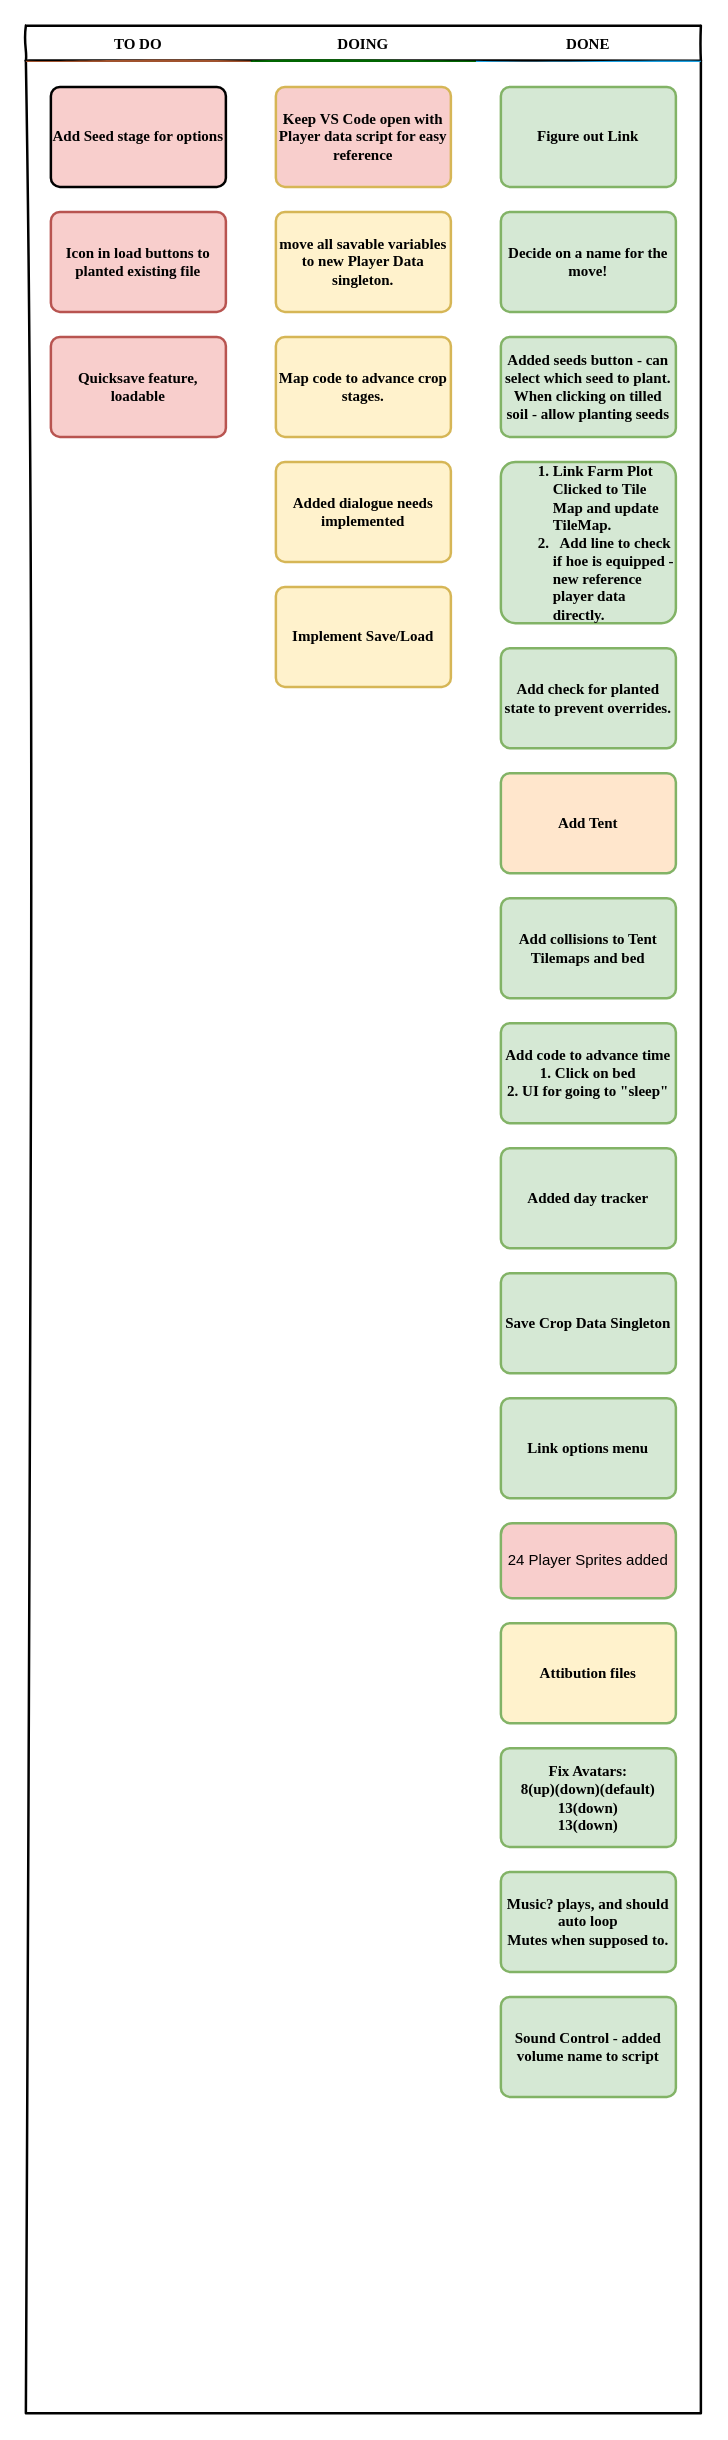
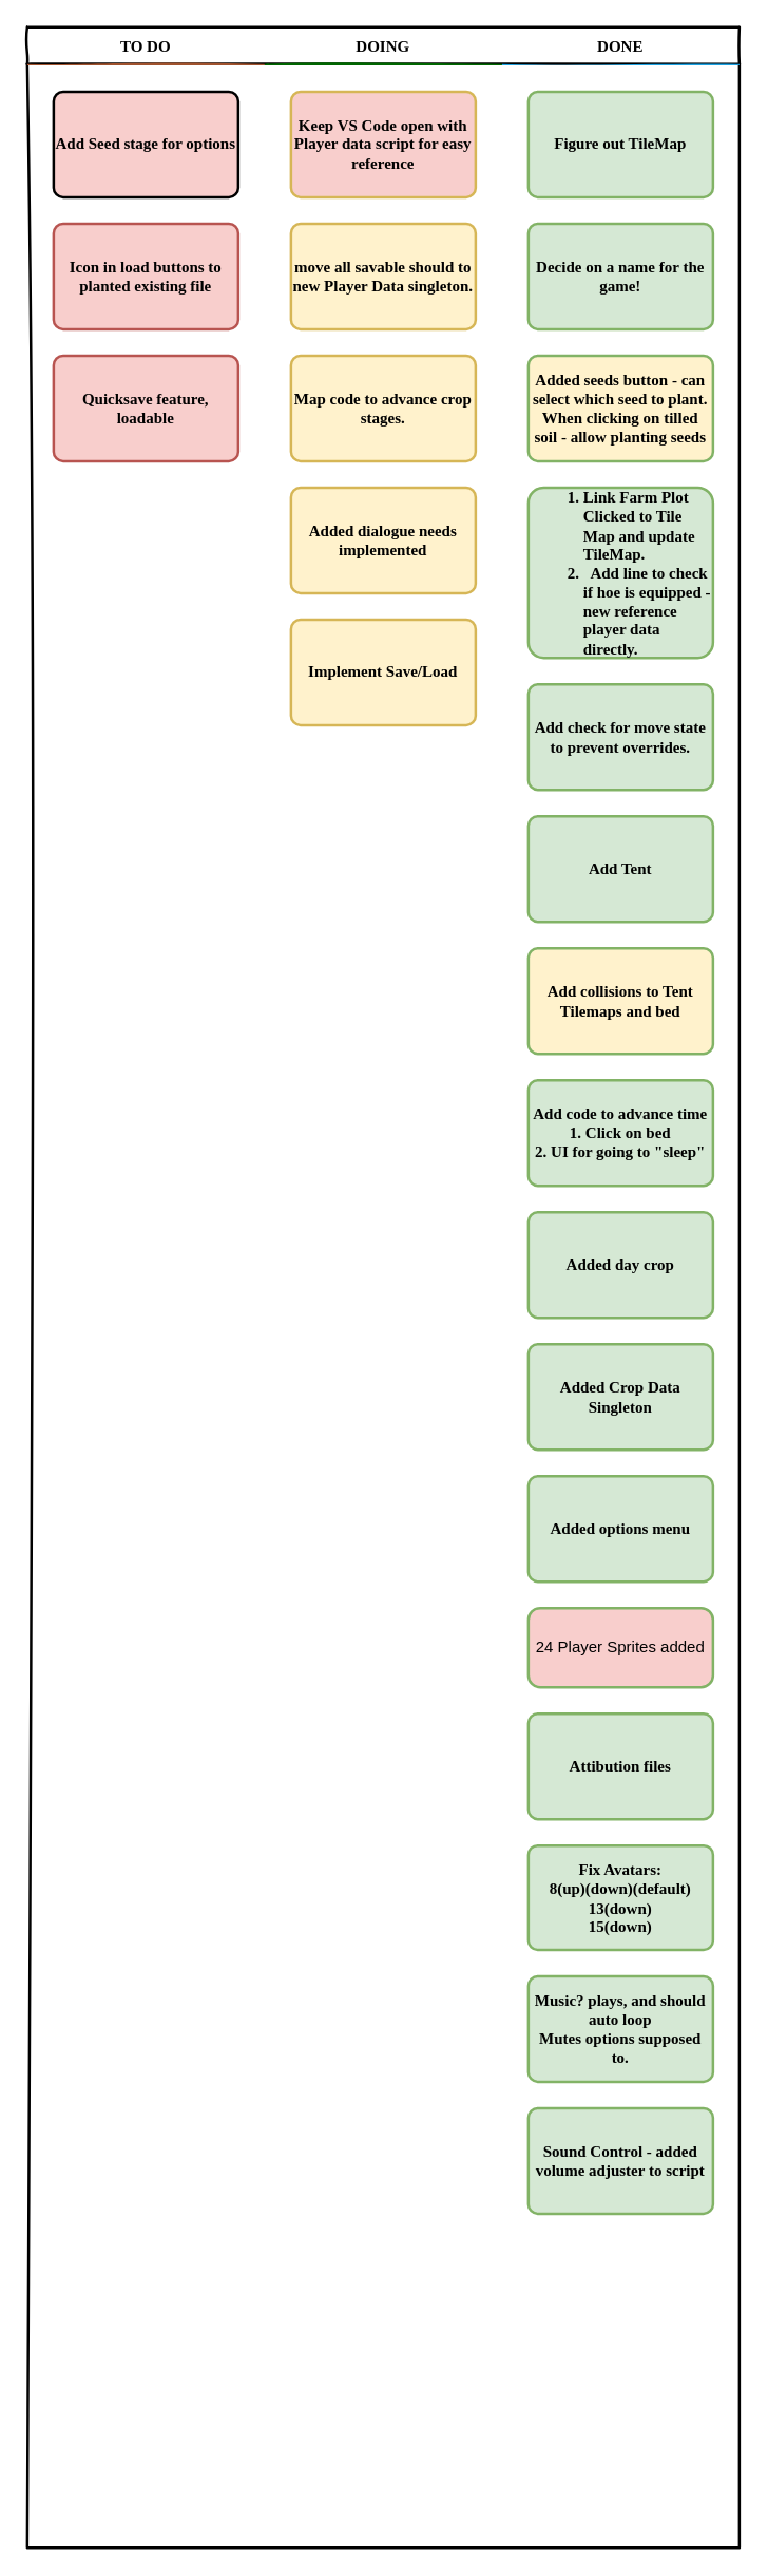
  <mxCell id="0" />
  <mxCell id="1" parent="0" />
  <mxCell id="2" value="" style="swimlane;fontStyle=2;childLayout=stackLayout;horizontal=1;startSize=28;horizontalStack=1;resizeParent=1;resizeParentMax=0;resizeLast=0;collapsible=0;marginBottom=0;swimlaneFillColor=none;fontFamily=Permanent Marker;fontSize=16;points=[];verticalAlign=top;stackBorder=0;resizable=1;strokeWidth=2;sketch=1;disableMultiStroke=1;align=left;" parent="1" vertex="1"><mxGeometry x="20" y="20" width="540" height="1910" as="geometry" /></mxCell>
  <mxCell id="3" value="TO DO" style="swimlane;strokeWidth=2;fontFamily=Permanent Marker;html=0;startSize=1;verticalAlign=bottom;spacingBottom=5;points=[];childLayout=stackLayout;stackBorder=20;stackSpacing=20;resizeLast=0;resizeParent=1;horizontalStack=0;collapsible=0;sketch=1;strokeColor=none;fillStyle=solid;fillColor=#A0522D;" parent="2" vertex="1"><mxGeometry y="28" width="180" height="1882" as="geometry" /></mxCell>
  <mxCell id="4" value="Add Seed stage for options" style="whiteSpace=wrap;html=1;strokeWidth=2;fontStyle=1;spacingTop=0;rounded=1;arcSize=9;points=[];fontFamily=Permanent Marker;hachureGap=8;fillWeight=1;fillColor=#f8cecc;strokeColor=default;" parent="3" vertex="1"><mxGeometry x="20" y="21" width="140" height="80" as="geometry" /></mxCell>
  <mxCell id="5" value="Icon in load buttons to planted existing file" style="whiteSpace=wrap;html=1;strokeWidth=2;fillColor=#f8cecc;fontStyle=1;spacingTop=0;rounded=1;arcSize=9;points=[];fontFamily=Permanent Marker;hachureGap=8;fillWeight=1;strokeColor=#b85450;" parent="3" vertex="1"><mxGeometry x="20" y="121" width="140" height="80" as="geometry" /></mxCell>
  <mxCell id="6" value="Quicksave feature, loadable" style="whiteSpace=wrap;html=1;strokeWidth=2;fillColor=#f8cecc;fontStyle=1;spacingTop=0;rounded=1;arcSize=9;points=[];fontFamily=Permanent Marker;hachureGap=8;fillWeight=1;strokeColor=#b85450;" parent="3" vertex="1"><mxGeometry x="20" y="221" width="140" height="80" as="geometry" /></mxCell>
  <mxCell id="7" value="DOING" style="swimlane;strokeWidth=2;fontFamily=Permanent Marker;html=0;startSize=1;verticalAlign=bottom;spacingBottom=5;points=[];childLayout=stackLayout;stackBorder=20;stackSpacing=20;resizeLast=0;resizeParent=1;horizontalStack=0;collapsible=0;sketch=1;strokeColor=none;fillStyle=solid;fillColor=#006600;align=center;" parent="2" vertex="1"><mxGeometry x="180" y="28" width="180" height="1882" as="geometry" /></mxCell>
  <mxCell id="8" value="Keep VS Code open with Player data script for easy reference" style="whiteSpace=wrap;html=1;strokeWidth=2;fillColor=#f8cecc;fontStyle=1;spacingTop=0;rounded=1;arcSize=9;points=[];fontFamily=Permanent Marker;hachureGap=8;fillWeight=1;strokeColor=#d6b656;" parent="7" vertex="1"><mxGeometry x="20" y="21" width="140" height="80" as="geometry" /></mxCell>
- <mxCell id="9" value="move all savable variables to new Player Data singleton." style="whiteSpace=wrap;html=1;strokeWidth=2;fillColor=#fff2cc;fontStyle=1;spacingTop=0;rounded=1;arcSize=9;points=[];fontFamily=Permanent Marker;hachureGap=8;fillWeight=1;strokeColor=#d6b656;" parent="7" vertex="1"><mxGeometry x="20" y="121" width="140" height="80" as="geometry" /></mxCell>
+ <mxCell id="9" value="move all savable should to new Player Data singleton." style="whiteSpace=wrap;html=1;strokeWidth=2;fillColor=#fff2cc;fontStyle=1;spacingTop=0;rounded=1;arcSize=9;points=[];fontFamily=Permanent Marker;hachureGap=8;fillWeight=1;strokeColor=#d6b656;" parent="7" vertex="1"><mxGeometry x="20" y="121" width="140" height="80" as="geometry" /></mxCell>
  <mxCell id="10" value="Map code to advance crop stages." style="whiteSpace=wrap;html=1;strokeWidth=2;fillColor=#fff2cc;fontStyle=1;spacingTop=0;rounded=1;arcSize=9;points=[];fontFamily=Permanent Marker;hachureGap=8;fillWeight=1;strokeColor=#d6b656;" parent="7" vertex="1"><mxGeometry x="20" y="221" width="140" height="80" as="geometry" /></mxCell>
  <mxCell id="11" value="Added dialogue needs implemented" style="whiteSpace=wrap;html=1;strokeWidth=2;fillColor=#fff2cc;fontStyle=1;spacingTop=0;rounded=1;arcSize=9;points=[];fontFamily=Permanent Marker;hachureGap=8;fillWeight=1;strokeColor=#d6b656;" parent="7" vertex="1"><mxGeometry x="20" y="321" width="140" height="80" as="geometry" /></mxCell>
  <mxCell id="12" value="Implement Save/Load" style="whiteSpace=wrap;html=1;strokeWidth=2;fillColor=#fff2cc;fontStyle=1;spacingTop=0;rounded=1;arcSize=9;points=[];fontFamily=Permanent Marker;hachureGap=8;fillWeight=1;strokeColor=#d6b656;" parent="7" vertex="1"><mxGeometry x="20" y="421" width="140" height="80" as="geometry" /></mxCell>
  <mxCell id="13" value="DONE" style="swimlane;strokeWidth=2;fontFamily=Permanent Marker;html=0;startSize=1;verticalAlign=bottom;spacingBottom=5;points=[];childLayout=stackLayout;stackBorder=20;stackSpacing=20;resizeLast=0;resizeParent=1;horizontalStack=0;collapsible=0;sketch=1;strokeColor=none;fillStyle=solid;fillColor=#1BA1E2;" parent="2" vertex="1"><mxGeometry x="360" y="28" width="180" height="1882" as="geometry" /></mxCell>
- <mxCell id="14" value="Figure out Link" style="whiteSpace=wrap;html=1;strokeWidth=2;fillColor=#d5e8d4;fontStyle=1;spacingTop=0;rounded=1;arcSize=9;points=[];fontFamily=Permanent Marker;hachureGap=8;fillWeight=1;strokeColor=#82b366;" parent="13" vertex="1"><mxGeometry x="20" y="21" width="140" height="80" as="geometry" /></mxCell>
- <mxCell id="15" value="Decide on a name for the move!" style="whiteSpace=wrap;html=1;strokeWidth=2;fillColor=#d5e8d4;fontStyle=1;spacingTop=0;rounded=1;arcSize=9;points=[];fontFamily=Permanent Marker;hachureGap=8;fillWeight=1;strokeColor=#82b366;" parent="13" vertex="1"><mxGeometry x="20" y="121" width="140" height="80" as="geometry" /></mxCell>
- <mxCell id="16" value="Added seeds button - can select which seed to plant.&lt;br&gt;When clicking on tilled soil - allow planting seeds" style="whiteSpace=wrap;html=1;strokeWidth=2;fillColor=#d5e8d4;fontStyle=1;spacingTop=0;rounded=1;arcSize=9;points=[];fontFamily=Permanent Marker;hachureGap=8;fillWeight=1;strokeColor=#82b366;" parent="13" vertex="1"><mxGeometry x="20" y="221" width="140" height="80" as="geometry" /></mxCell>
+ <mxCell id="14" value="Figure out TileMap" style="whiteSpace=wrap;html=1;strokeWidth=2;fillColor=#d5e8d4;fontStyle=1;spacingTop=0;rounded=1;arcSize=9;points=[];fontFamily=Permanent Marker;hachureGap=8;fillWeight=1;strokeColor=#82b366;" parent="13" vertex="1"><mxGeometry x="20" y="21" width="140" height="80" as="geometry" /></mxCell>
+ <mxCell id="15" value="Decide on a name for the game!" style="whiteSpace=wrap;html=1;strokeWidth=2;fillColor=#d5e8d4;fontStyle=1;spacingTop=0;rounded=1;arcSize=9;points=[];fontFamily=Permanent Marker;hachureGap=8;fillWeight=1;strokeColor=#82b366;" parent="13" vertex="1"><mxGeometry x="20" y="121" width="140" height="80" as="geometry" /></mxCell>
+ <mxCell id="16" value="Added seeds button - can select which seed to plant.&lt;br&gt;When clicking on tilled soil - allow planting seeds" style="whiteSpace=wrap;html=1;strokeWidth=2;fillColor=#fff2cc;fontStyle=1;spacingTop=0;rounded=1;arcSize=9;points=[];fontFamily=Permanent Marker;hachureGap=8;fillWeight=1;strokeColor=#82b366;" parent="13" vertex="1"><mxGeometry x="20" y="221" width="140" height="80" as="geometry" /></mxCell>
  <mxCell id="17" value="&lt;div style=&quot;&quot;&gt;&lt;ol&gt;&lt;li&gt;&lt;span style=&quot;background-color: initial;&quot;&gt;Link Farm Plot Clicked to Tile Map and update TileMap.&lt;/span&gt;&lt;/li&gt;&lt;li&gt;&lt;span style=&quot;background-color: initial;&quot;&gt;&amp;nbsp; Add line to check if hoe is equipped - new reference player data directly.&lt;/span&gt;&lt;/li&gt;&lt;/ol&gt;&lt;/div&gt;" style="whiteSpace=wrap;html=1;strokeWidth=2;fillColor=#d5e8d4;fontStyle=1;spacingTop=0;rounded=1;arcSize=9;points=[];fontFamily=Permanent Marker;hachureGap=8;fillWeight=1;strokeColor=#82b366;align=left;" parent="13" vertex="1"><mxGeometry x="20" y="321" width="140" height="129" as="geometry" /></mxCell>
- <mxCell id="18" value="Add check for planted state to prevent overrides." style="whiteSpace=wrap;html=1;strokeWidth=2;fillColor=#d5e8d4;fontStyle=1;spacingTop=0;rounded=1;arcSize=9;points=[];fontFamily=Permanent Marker;hachureGap=8;fillWeight=1;strokeColor=#82b366;" parent="13" vertex="1"><mxGeometry x="20" y="470" width="140" height="80" as="geometry" /></mxCell>
- <mxCell id="19" value="Add Tent" style="whiteSpace=wrap;html=1;strokeWidth=2;fillColor=#ffe6cc;fontStyle=1;spacingTop=0;rounded=1;arcSize=9;points=[];fontFamily=Permanent Marker;hachureGap=8;fillWeight=1;strokeColor=#82b366;" parent="13" vertex="1"><mxGeometry x="20" y="570" width="140" height="80" as="geometry" /></mxCell>
- <mxCell id="20" value="Add collisions to Tent Tilemaps and bed" style="whiteSpace=wrap;html=1;strokeWidth=2;fillColor=#d5e8d4;fontStyle=1;spacingTop=0;rounded=1;arcSize=9;points=[];fontFamily=Permanent Marker;hachureGap=8;fillWeight=1;strokeColor=#82b366;" parent="13" vertex="1"><mxGeometry x="20" y="670" width="140" height="80" as="geometry" /></mxCell>
+ <mxCell id="18" value="Add check for move state to prevent overrides." style="whiteSpace=wrap;html=1;strokeWidth=2;fillColor=#d5e8d4;fontStyle=1;spacingTop=0;rounded=1;arcSize=9;points=[];fontFamily=Permanent Marker;hachureGap=8;fillWeight=1;strokeColor=#82b366;" parent="13" vertex="1"><mxGeometry x="20" y="470" width="140" height="80" as="geometry" /></mxCell>
+ <mxCell id="19" value="Add Tent" style="whiteSpace=wrap;html=1;strokeWidth=2;fillColor=#d5e8d4;fontStyle=1;spacingTop=0;rounded=1;arcSize=9;points=[];fontFamily=Permanent Marker;hachureGap=8;fillWeight=1;strokeColor=#82b366;" parent="13" vertex="1"><mxGeometry x="20" y="570" width="140" height="80" as="geometry" /></mxCell>
+ <mxCell id="20" value="Add collisions to Tent Tilemaps and bed" style="whiteSpace=wrap;html=1;strokeWidth=2;fillColor=#fff2cc;fontStyle=1;spacingTop=0;rounded=1;arcSize=9;points=[];fontFamily=Permanent Marker;hachureGap=8;fillWeight=1;strokeColor=#82b366;" parent="13" vertex="1"><mxGeometry x="20" y="670" width="140" height="80" as="geometry" /></mxCell>
  <mxCell id="21" value="Add code to advance time&lt;br&gt;1. Click on bed&lt;br&gt;2. UI for going to &quot;sleep&quot;" style="whiteSpace=wrap;html=1;strokeWidth=2;fillColor=#d5e8d4;fontStyle=1;spacingTop=0;rounded=1;arcSize=9;points=[];fontFamily=Permanent Marker;hachureGap=8;fillWeight=1;strokeColor=#82b366;" parent="13" vertex="1"><mxGeometry x="20" y="770" width="140" height="80" as="geometry" /></mxCell>
- <mxCell id="22" value="Added day tracker" style="whiteSpace=wrap;html=1;strokeWidth=2;fillColor=#d5e8d4;fontStyle=1;spacingTop=0;rounded=1;arcSize=9;points=[];fontFamily=Permanent Marker;hachureGap=8;fillWeight=1;strokeColor=#82b366;" parent="13" vertex="1"><mxGeometry x="20" y="870" width="140" height="80" as="geometry" /></mxCell>
- <mxCell id="23" value="Save Crop Data Singleton" style="whiteSpace=wrap;html=1;strokeWidth=2;fillColor=#d5e8d4;fontStyle=1;spacingTop=0;rounded=1;arcSize=9;points=[];fontFamily=Permanent Marker;hachureGap=8;fillWeight=1;strokeColor=#82b366;" parent="13" vertex="1"><mxGeometry x="20" y="970" width="140" height="80" as="geometry" /></mxCell>
- <mxCell id="24" value="Link options menu" style="whiteSpace=wrap;html=1;strokeWidth=2;fillColor=#d5e8d4;fontStyle=1;spacingTop=0;rounded=1;arcSize=9;points=[];fontFamily=Permanent Marker;hachureGap=8;fillWeight=1;strokeColor=#82b366;" parent="13" vertex="1"><mxGeometry x="20" y="1070" width="140" height="80" as="geometry" /></mxCell>
+ <mxCell id="22" value="Added day crop" style="whiteSpace=wrap;html=1;strokeWidth=2;fillColor=#d5e8d4;fontStyle=1;spacingTop=0;rounded=1;arcSize=9;points=[];fontFamily=Permanent Marker;hachureGap=8;fillWeight=1;strokeColor=#82b366;" parent="13" vertex="1"><mxGeometry x="20" y="870" width="140" height="80" as="geometry" /></mxCell>
+ <mxCell id="23" value="Added Crop Data Singleton" style="whiteSpace=wrap;html=1;strokeWidth=2;fillColor=#d5e8d4;fontStyle=1;spacingTop=0;rounded=1;arcSize=9;points=[];fontFamily=Permanent Marker;hachureGap=8;fillWeight=1;strokeColor=#82b366;" parent="13" vertex="1"><mxGeometry x="20" y="970" width="140" height="80" as="geometry" /></mxCell>
+ <mxCell id="24" value="Added options menu" style="whiteSpace=wrap;html=1;strokeWidth=2;fillColor=#d5e8d4;fontStyle=1;spacingTop=0;rounded=1;arcSize=9;points=[];fontFamily=Permanent Marker;hachureGap=8;fillWeight=1;strokeColor=#82b366;" parent="13" vertex="1"><mxGeometry x="20" y="1070" width="140" height="80" as="geometry" /></mxCell>
  <mxCell id="25" value="24 Player Sprites added" style="rounded=1;whiteSpace=wrap;html=1;fillColor=#f8cecc;strokeColor=#82b366;strokeWidth=2;" parent="13" vertex="1"><mxGeometry x="20" y="1170" width="140" height="60" as="geometry" /></mxCell>
- <mxCell id="26" value="Attibution files" style="whiteSpace=wrap;html=1;strokeWidth=2;fillColor=#fff2cc;fontStyle=1;spacingTop=0;rounded=1;arcSize=9;points=[];fontFamily=Permanent Marker;hachureGap=8;fillWeight=1;strokeColor=#82b366;" parent="13" vertex="1"><mxGeometry x="20" y="1250" width="140" height="80" as="geometry" /></mxCell>
- <mxCell id="27" value="Fix Avatars:&lt;br&gt;8(up)(down)(default)&lt;br&gt;13(down)&lt;br&gt;13(down)" style="whiteSpace=wrap;html=1;strokeWidth=2;fillColor=#d5e8d4;fontStyle=1;spacingTop=0;rounded=1;arcSize=9;points=[];fontFamily=Permanent Marker;hachureGap=8;fillWeight=1;strokeColor=#82b366;" parent="13" vertex="1"><mxGeometry x="20" y="1350" width="140" height="79" as="geometry" /></mxCell>
- <mxCell id="28" value="Music? plays, and should auto loop&lt;br&gt;Mutes when supposed to." style="whiteSpace=wrap;html=1;strokeWidth=2;fillColor=#d5e8d4;fontStyle=1;spacingTop=0;rounded=1;arcSize=9;points=[];fontFamily=Permanent Marker;hachureGap=8;fillWeight=1;strokeColor=#82b366;" parent="13" vertex="1"><mxGeometry x="20" y="1449" width="140" height="80" as="geometry" /></mxCell>
- <mxCell id="29" value="Sound Control - added volume name to script" style="whiteSpace=wrap;html=1;strokeWidth=2;fillColor=#d5e8d4;fontStyle=1;spacingTop=0;rounded=1;arcSize=9;points=[];fontFamily=Permanent Marker;hachureGap=8;fillWeight=1;strokeColor=#82b366;" parent="13" vertex="1"><mxGeometry x="20" y="1549" width="140" height="80" as="geometry" /></mxCell>
+ <mxCell id="26" value="Attibution files" style="whiteSpace=wrap;html=1;strokeWidth=2;fillColor=#d5e8d4;fontStyle=1;spacingTop=0;rounded=1;arcSize=9;points=[];fontFamily=Permanent Marker;hachureGap=8;fillWeight=1;strokeColor=#82b366;" parent="13" vertex="1"><mxGeometry x="20" y="1250" width="140" height="80" as="geometry" /></mxCell>
+ <mxCell id="27" value="Fix Avatars:&lt;br&gt;8(up)(down)(default)&lt;br&gt;13(down)&lt;br&gt;15(down)" style="whiteSpace=wrap;html=1;strokeWidth=2;fillColor=#d5e8d4;fontStyle=1;spacingTop=0;rounded=1;arcSize=9;points=[];fontFamily=Permanent Marker;hachureGap=8;fillWeight=1;strokeColor=#82b366;" parent="13" vertex="1"><mxGeometry x="20" y="1350" width="140" height="79" as="geometry" /></mxCell>
+ <mxCell id="28" value="Music? plays, and should auto loop&lt;br&gt;Mutes options supposed to." style="whiteSpace=wrap;html=1;strokeWidth=2;fillColor=#d5e8d4;fontStyle=1;spacingTop=0;rounded=1;arcSize=9;points=[];fontFamily=Permanent Marker;hachureGap=8;fillWeight=1;strokeColor=#82b366;" parent="13" vertex="1"><mxGeometry x="20" y="1449" width="140" height="80" as="geometry" /></mxCell>
+ <mxCell id="29" value="Sound Control - added volume adjuster to script" style="whiteSpace=wrap;html=1;strokeWidth=2;fillColor=#d5e8d4;fontStyle=1;spacingTop=0;rounded=1;arcSize=9;points=[];fontFamily=Permanent Marker;hachureGap=8;fillWeight=1;strokeColor=#82b366;" parent="13" vertex="1"><mxGeometry x="20" y="1549" width="140" height="80" as="geometry" /></mxCell>
